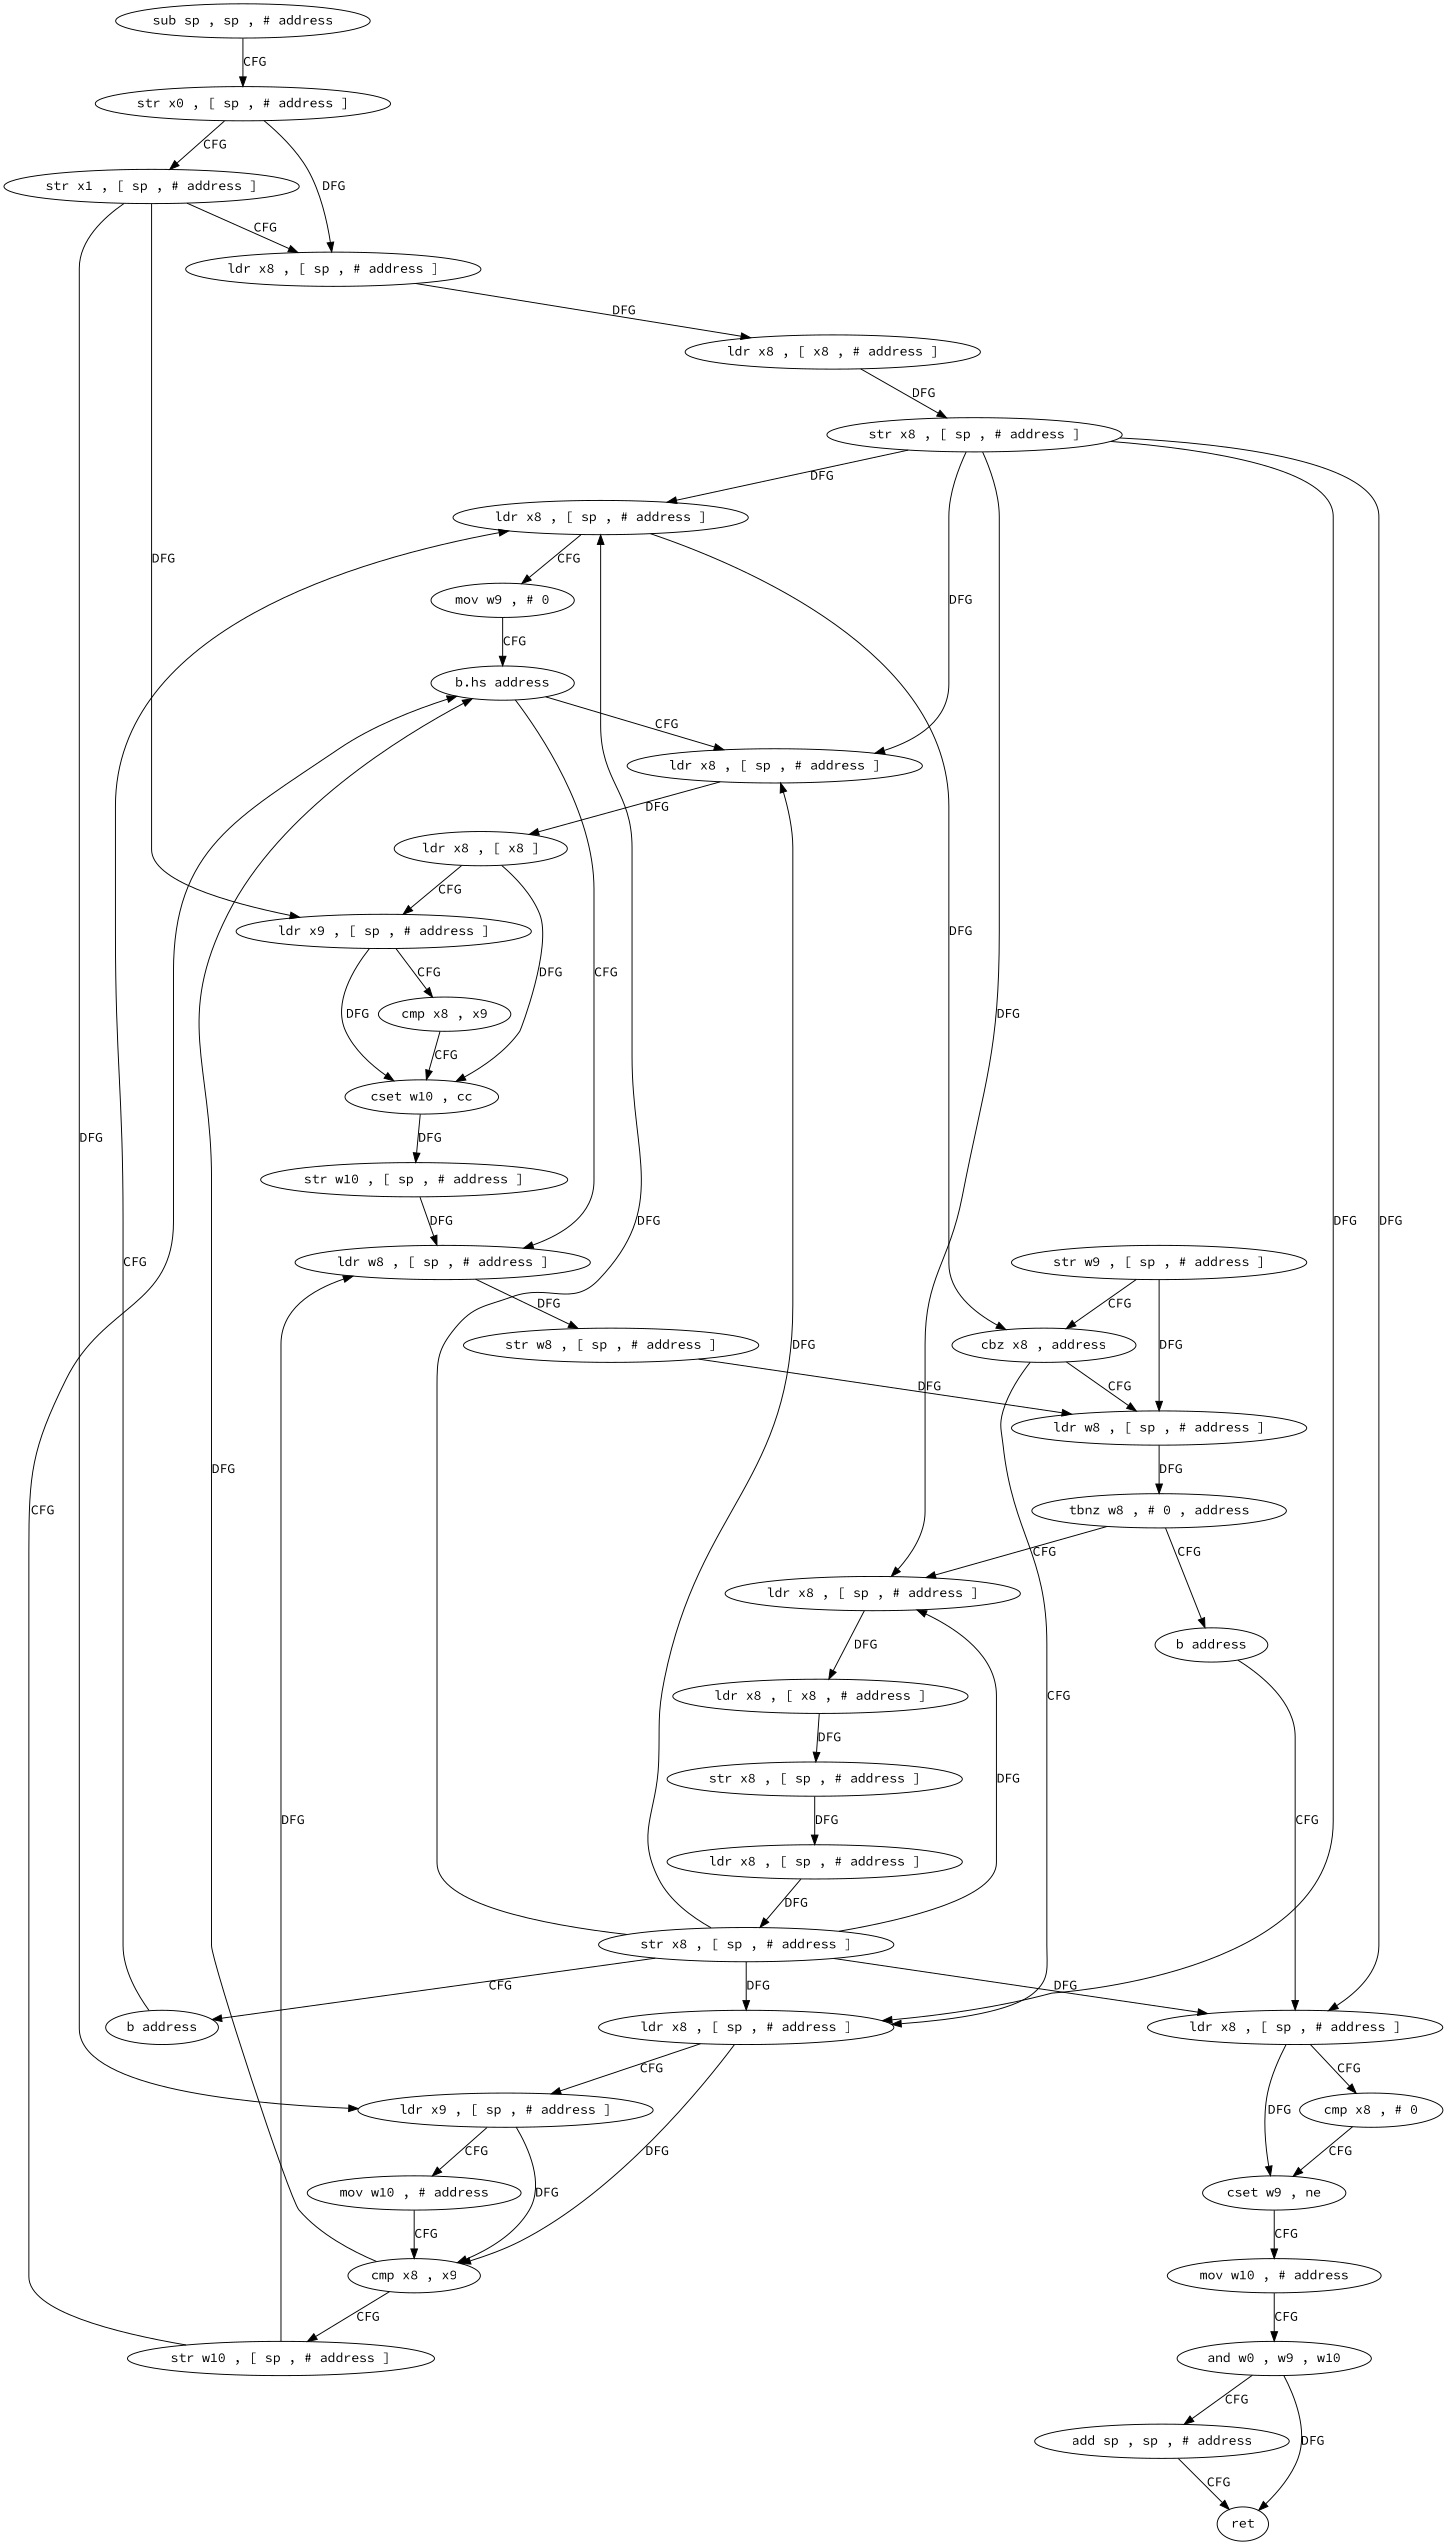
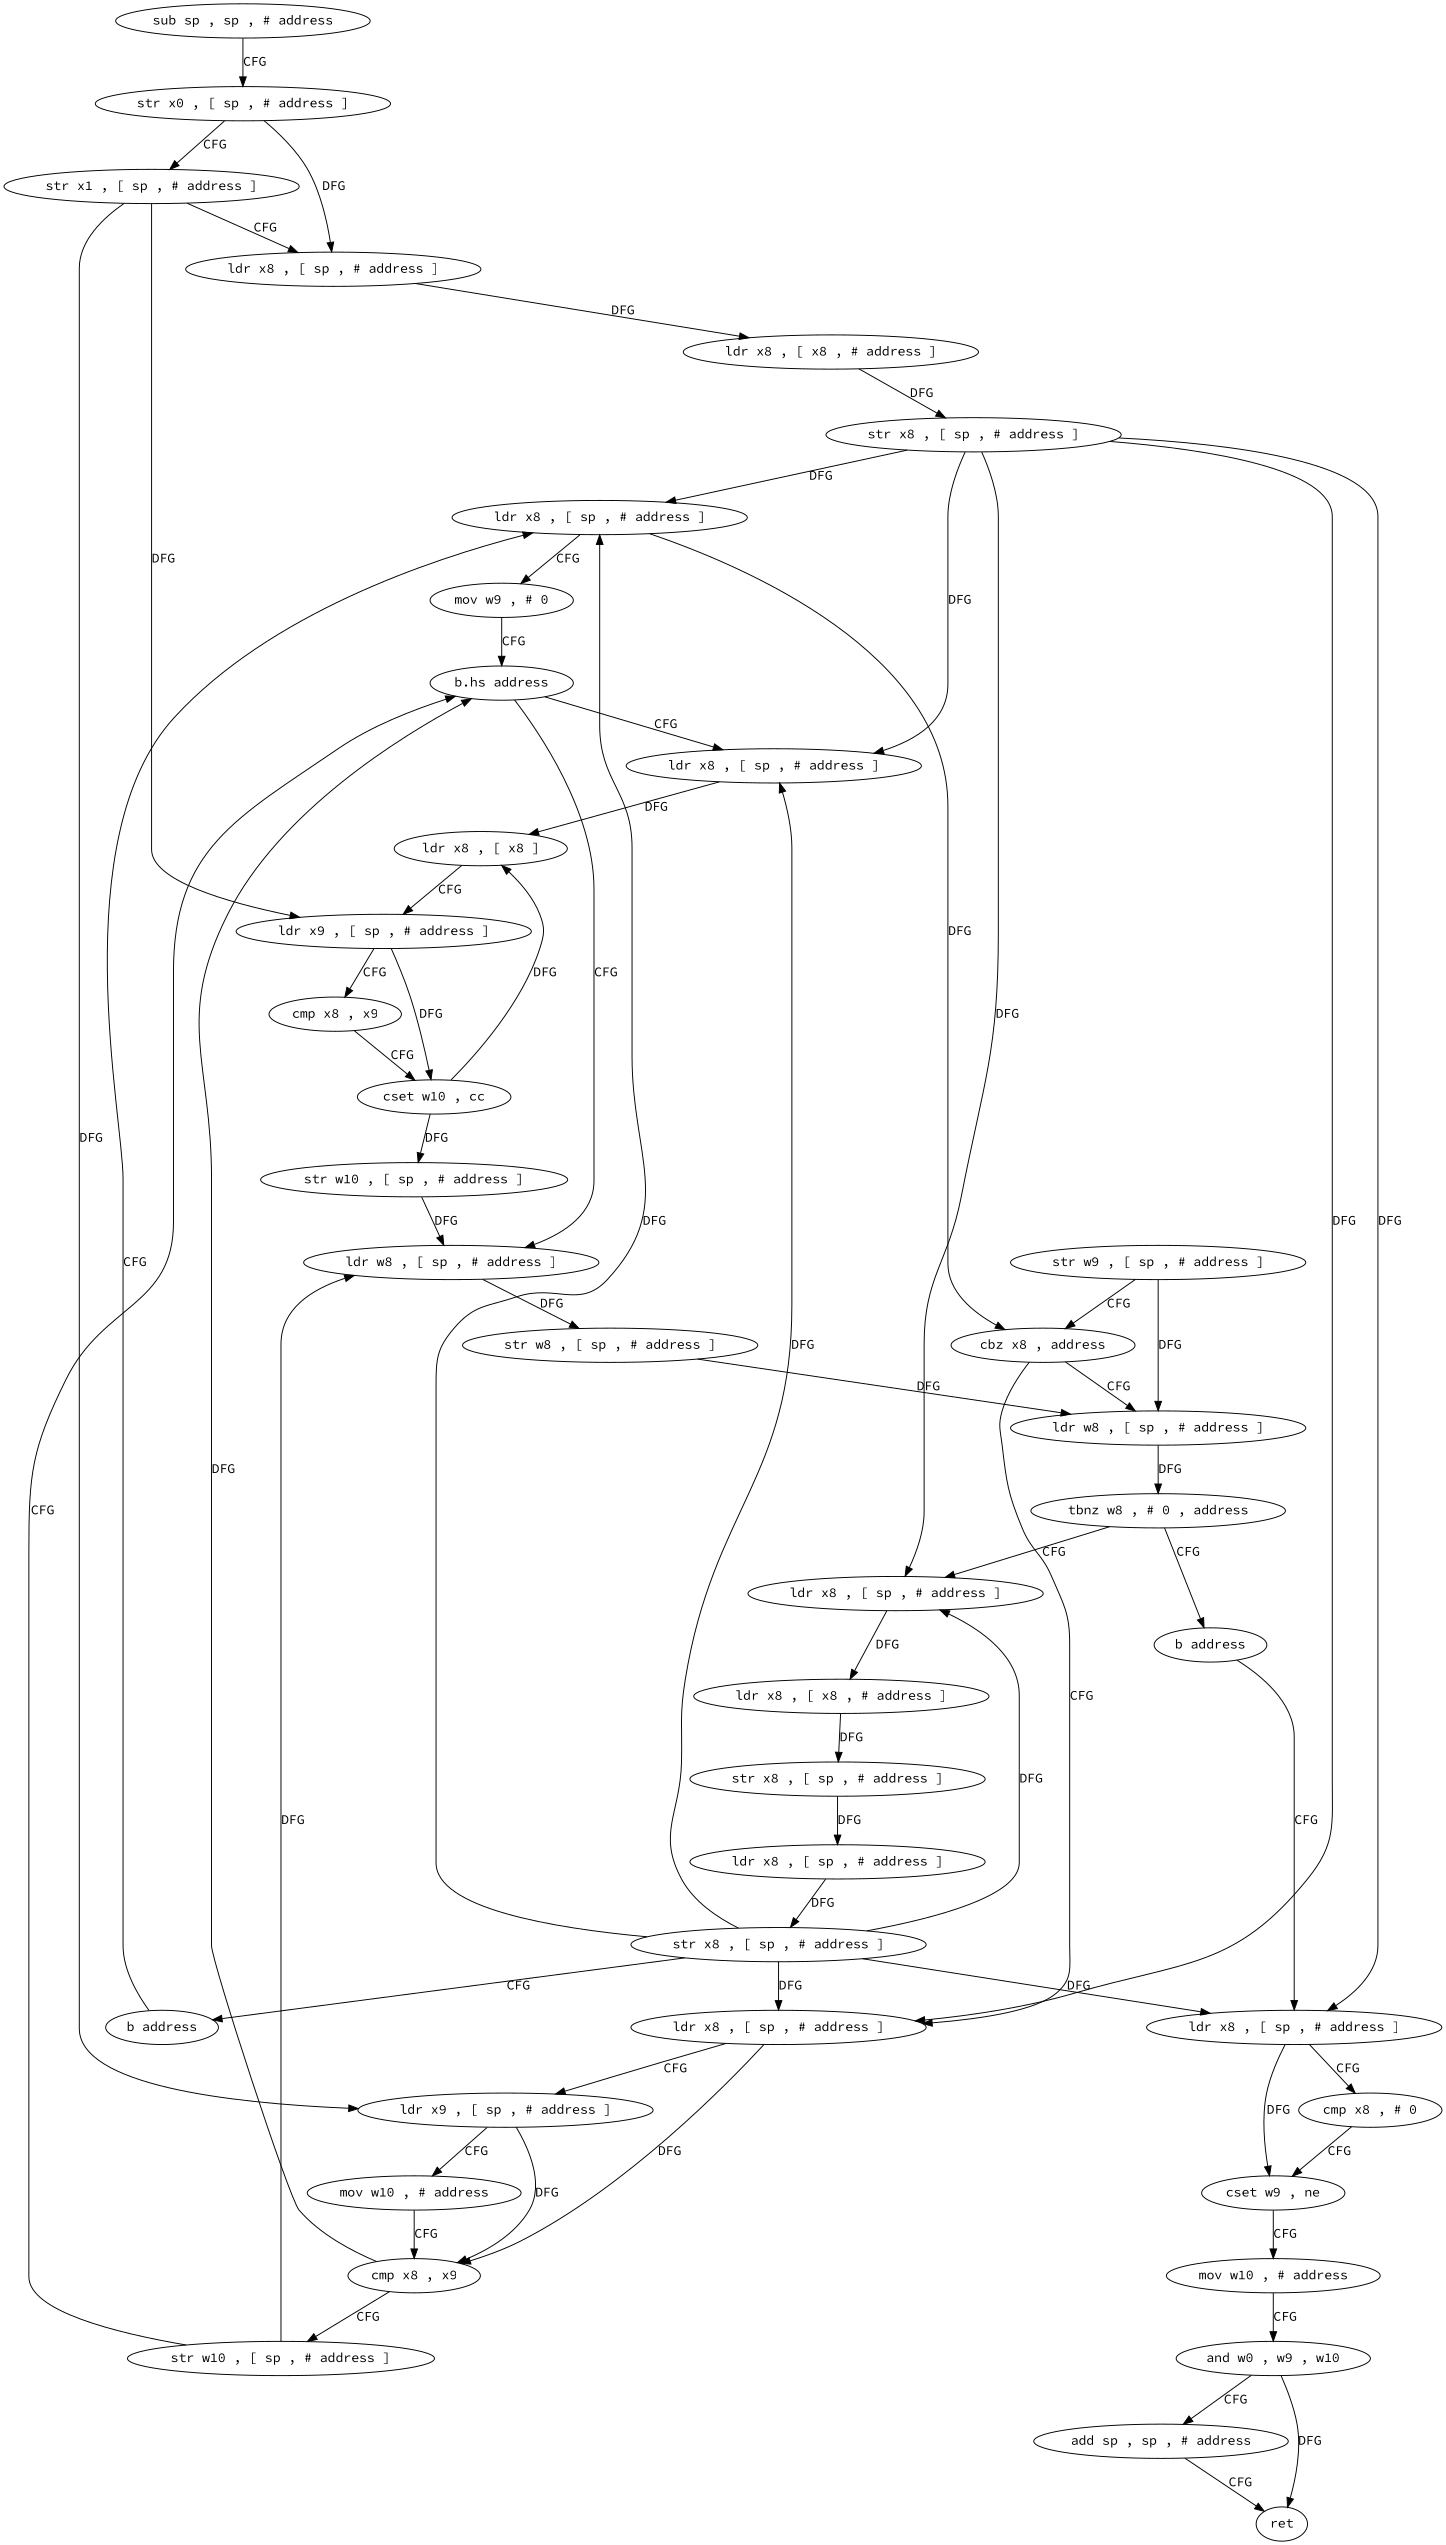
  digraph {
    fontname="Source Code Pro"
    node [fontname="Source Code Pro"]
    edge [fontname="Source Code Pro"]
    n1 [label="sub sp , sp , # address"]
    n2 [label="str x0 , [ sp , # address ]"]
    n3 [label="str x1 , [ sp , # address ]"]
    n4 [label="ldr x8 , [ sp , # address ]"]
    n5 [label="ldr x9 , [ sp , # address ]"]
    n6 [label="ldr x9 , [ sp , # address ]"]
    n7 [label="ldr x8 , [ x8 , # address ]"]
    n8 [label="cmp x8 , x9"]
    n9 [label="mov w10 , # address"]
    n10 [label="cset w10 , cc"]
    n11 [label="cmp x8 , x9"]
    n12 [label="str x8 , [ sp , # address ]"]
    n13 [label="ldr x8 , [ sp , # address ]"]
    n14 [label="ldr x8 , [ sp , # address ]"]
    n15 [label="ldr x8 , [ sp , # address ]"]
    n16 [label="ldr x8 , [ sp , # address ]"]
    n17 [label="ldr x8 , [ sp , # address ]"]
    n18 [label="mov w9 , # 0"]
    n19 [label="cbz x8 , address"]
    n20 [label="ldr x8 , [ x8 , # address ]"]
    n21 [label="ldr x8 , [ x8 ]"]
    n22 [label="cmp x8 , # 0"]
    n23 [label="cset w9 , ne"]
    n24 [label="b.hs address"]
    n25 [label="ldr w8 , [ sp , # address ]"]
    n26 [label="tbnz w8 , # 0 , address"]
    n27 [label="b address"]
    n28 [label="str x8 , [ sp , # address ]"]
    n29 [label="str w10 , [ sp , # address ]"]
    n30 [label="ldr w8 , [ sp , # address ]"]
    n31 [label="str w8 , [ sp , # address ]"]
    n32 [label="ldr x8 , [ sp , # address ]"]
    n33 [label="str x8 , [ sp , # address ]"]
    n34 [label="b address"]
    n35 [label="mov w10 , # address"]
    n36 [label="str w10 , [ sp , # address ]"]
    n37 [label="str w9 , [ sp , # address ]"]
    n38 [label="and w0 , w9 , w10"]
    n39 [label="add sp , sp , # address"]
    n40 [label=ret]
    n1 -> n2 [label=CFG]
    n2 -> n3 [label=CFG]
    n2 -> n4 [label=DFG]
    n3 -> n4 [label=CFG]
    n3 -> n5 [label=DFG]
    n3 -> n6 [label=DFG]
    n4 -> n7 [label=DFG]
    n5 -> n8 [label=DFG]
    n5 -> n9 [label=CFG]
    n6 -> n10 [label=DFG]
    n6 -> n11 [label=CFG]
    n7 -> n12 [label=DFG]
    n8 -> n24 [label=DFG]
    n8 -> n29 [label=CFG]
    n9 -> n8 [label=CFG]
    n10 -> n36 [label=DFG]
    n11 -> n10 [label=CFG]
    n12 -> n13 [label=DFG]
    n12 -> n14 [label=DFG]
    n12 -> n15 [label=DFG]
    n12 -> n16 [label=DFG]
    n12 -> n17 [label=DFG]
    n13 -> n18 [label=CFG]
    n13 -> n19 [label=DFG]
    n14 -> n20 [label=DFG]
    n15 -> n5 [label=CFG]
    n15 -> n8 [label=DFG]
    n16 -> n21 [label=DFG]
    n17 -> n22 [label=CFG]
    n17 -> n23 [label=DFG]
    n18 -> n24 [label=CFG]
    n19 -> n15 [label=CFG]
    n19 -> n25 [label=CFG]
    n20 -> n28 [label=DFG]
    n21 -> n6 [label=CFG]
-   n21 -> n10 [label=DFG]
+   n10 -> n21 [label=DFG]
    n22 -> n23 [label=CFG]
    n23 -> n35 [label=CFG]
    n24 -> n16 [label=CFG]
    n24 -> n30 [label=CFG]
    n25 -> n26 [label=DFG]
    n26 -> n14 [label=CFG]
    n26 -> n27 [label=CFG]
    n27 -> n17 [label=CFG]
    n28 -> n32 [label=DFG]
    n29 -> n24 [label=CFG]
    n29 -> n30 [label=DFG]
    n30 -> n31 [label=DFG]
    n31 -> n25 [label=DFG]
    n32 -> n33 [label=DFG]
    n33 -> n13 [label=DFG]
    n33 -> n14 [label=DFG]
    n33 -> n15 [label=DFG]
    n33 -> n16 [label=DFG]
    n33 -> n17 [label=DFG]
    n33 -> n34 [label=CFG]
    n34 -> n13 [label=CFG]
    n35 -> n38 [label=CFG]
    n36 -> n30 [label=DFG]
    n37 -> n19 [label=CFG]
    n37 -> n25 [label=DFG]
    n38 -> n39 [label=CFG]
    n38 -> n40 [label=DFG]
    n39 -> n40 [label=CFG]
  }
